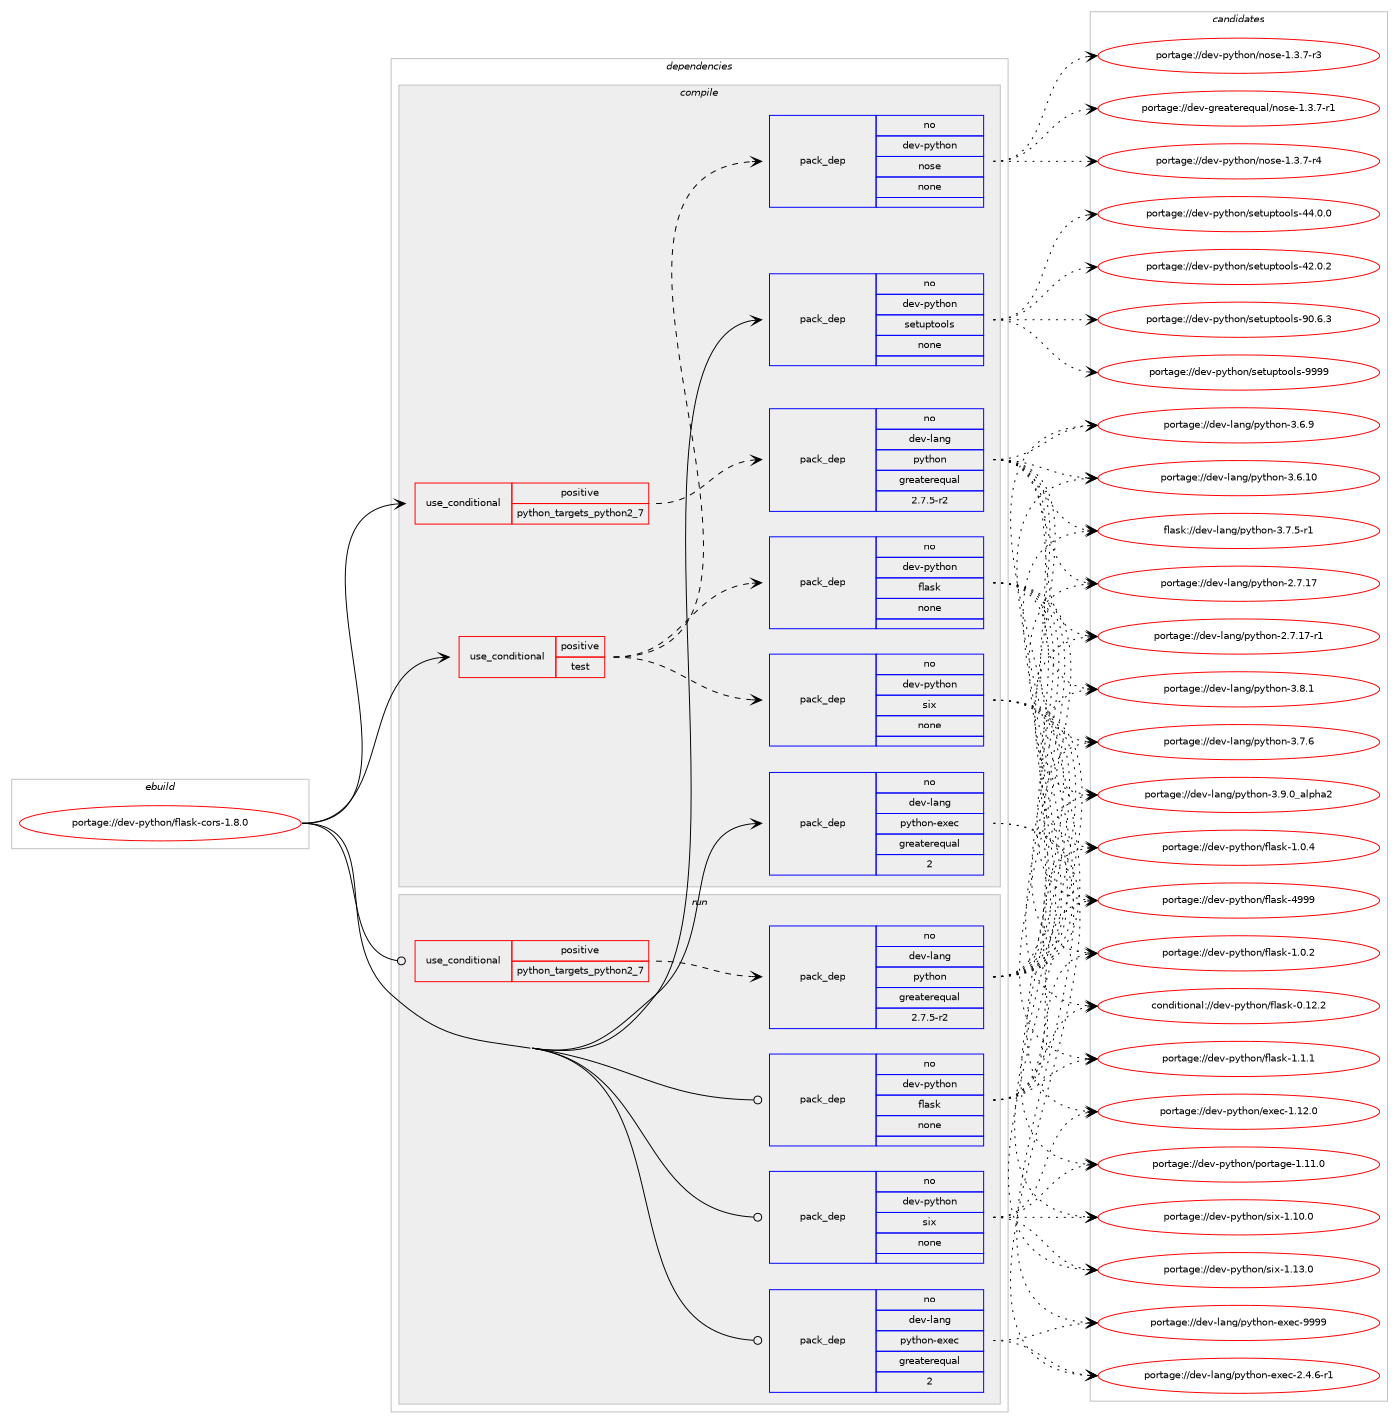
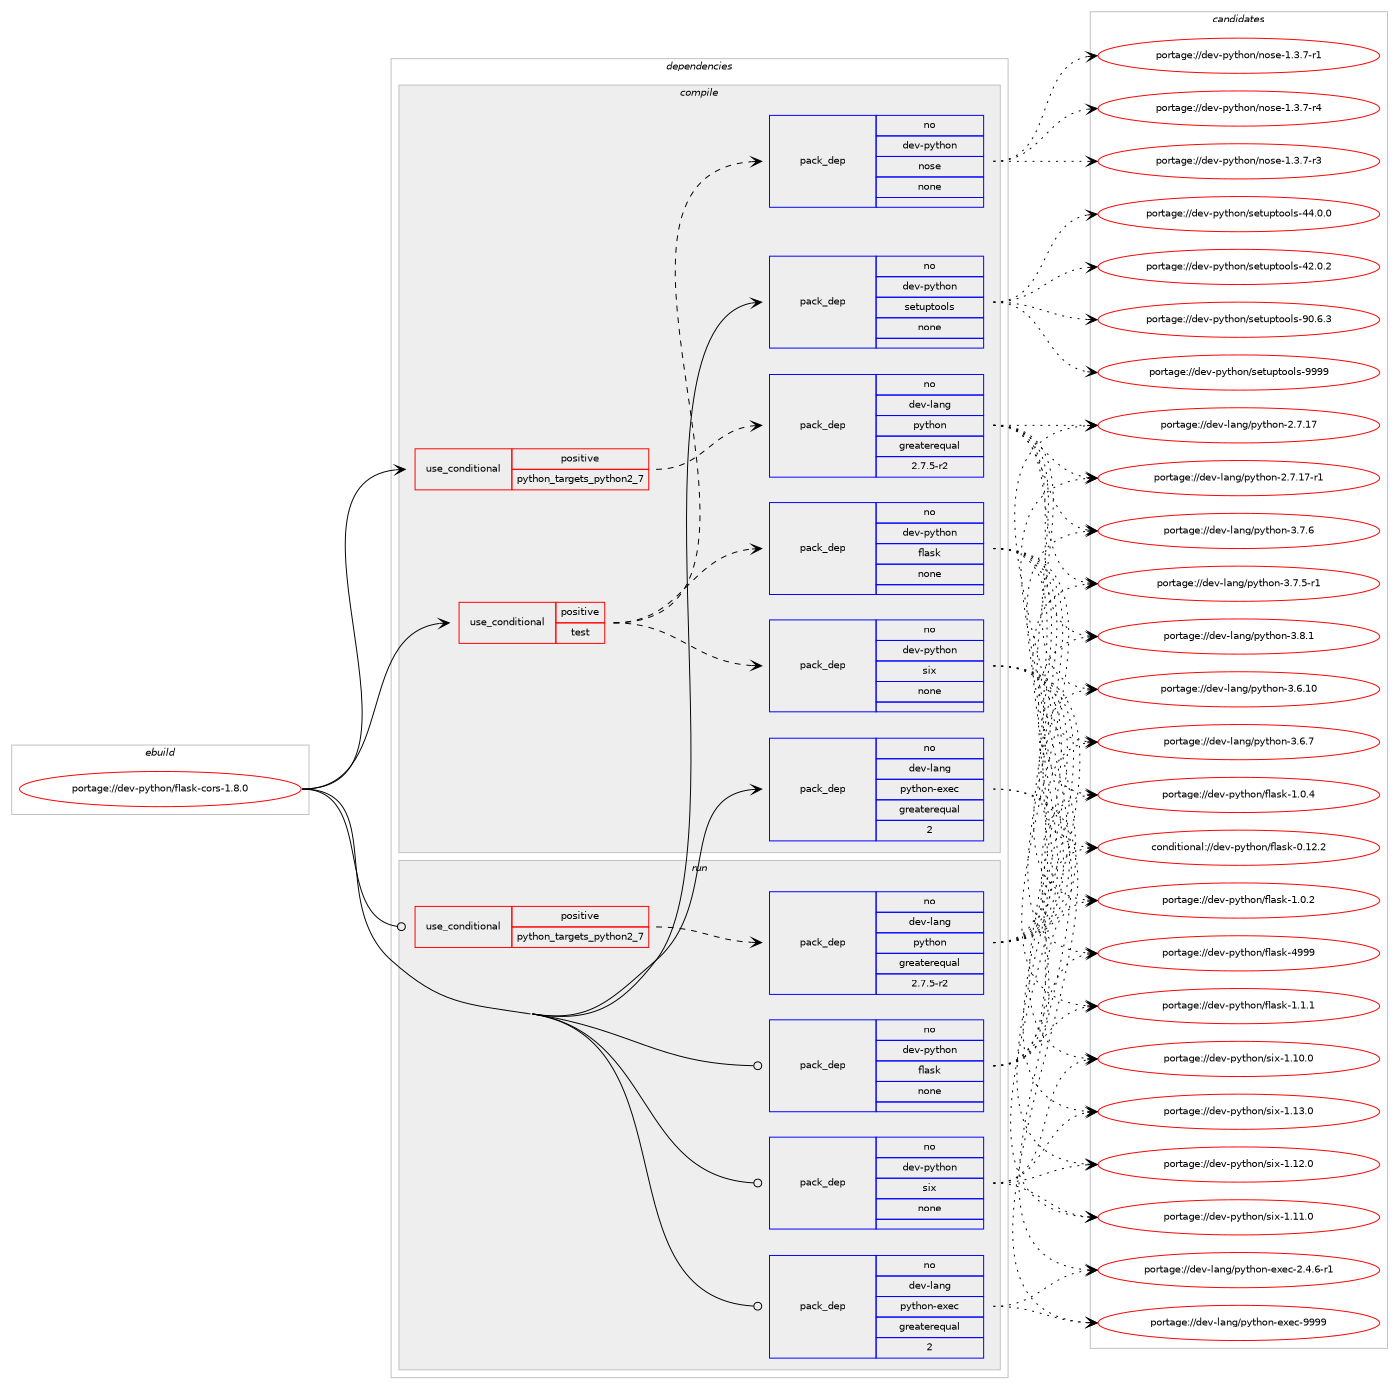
  digraph {
    compound=true
    concentrate=true
    fontname=Helvetica
    fontsize=10
    newrank=true
    rankdir=LR
    ranksep=1.5
    node [color=red fontname=Helvetica fontsize=10]
    edge [arrowhead=vee headport=w style=dotted tailport=e weight=100]
    n1 [label="portage://dev-python/flask-cors-1.8.0" width=4]
    n2 [color=blue label=<<TABLE BORDER="0" CELLBORDER="1" CELLSPACING="0" CELLPADDING="4" WIDTH="220"><TR><TD ROWSPAN="6" CELLPADDING="30">pack_dep</TD></TR><TR><TD WIDTH="110">no</TD></TR><TR><TD>dev-lang</TD></TR><TR><TD>python</TD></TR><TR><TD>greaterequal</TD></TR><TR><TD>2.7.5-r2</TD></TR></TABLE>> shape=none]
    n3 [label=<<TABLE BORDER="0" CELLBORDER="1" CELLSPACING="0" CELLPADDING="4"><TR><TD ROWSPAN="3" CELLPADDING="10">use_conditional</TD></TR><TR><TD>positive</TD></TR><TR><TD>python_targets_python2_7</TD></TR></TABLE>> shape=none]
    n4 [color=blue label=<<TABLE BORDER="0" CELLBORDER="1" CELLSPACING="0" CELLPADDING="4" WIDTH="220"><TR><TD ROWSPAN="6" CELLPADDING="30">pack_dep</TD></TR><TR><TD WIDTH="110">no</TD></TR><TR><TD>dev-python</TD></TR><TR><TD>flask</TD></TR><TR><TD>none</TD></TR><TR><TD></TD></TR></TABLE>> shape=none]
    n5 [color=blue label=<<TABLE BORDER="0" CELLBORDER="1" CELLSPACING="0" CELLPADDING="4" WIDTH="220"><TR><TD ROWSPAN="6" CELLPADDING="30">pack_dep</TD></TR><TR><TD WIDTH="110">no</TD></TR><TR><TD>dev-python</TD></TR><TR><TD>six</TD></TR><TR><TD>none</TD></TR><TR><TD></TD></TR></TABLE>> shape=none]
    n6 [color=blue label=<<TABLE BORDER="0" CELLBORDER="1" CELLSPACING="0" CELLPADDING="4" WIDTH="220"><TR><TD ROWSPAN="6" CELLPADDING="30">pack_dep</TD></TR><TR><TD WIDTH="110">no</TD></TR><TR><TD>dev-python</TD></TR><TR><TD>nose</TD></TR><TR><TD>none</TD></TR><TR><TD></TD></TR></TABLE>> shape=none]
    n7 [label=<<TABLE BORDER="0" CELLBORDER="1" CELLSPACING="0" CELLPADDING="4"><TR><TD ROWSPAN="3" CELLPADDING="10">use_conditional</TD></TR><TR><TD>positive</TD></TR><TR><TD>test</TD></TR></TABLE>> shape=none]
    n8 [color=blue label=<<TABLE BORDER="0" CELLBORDER="1" CELLSPACING="0" CELLPADDING="4" WIDTH="220"><TR><TD ROWSPAN="6" CELLPADDING="30">pack_dep</TD></TR><TR><TD WIDTH="110">no</TD></TR><TR><TD>dev-lang</TD></TR><TR><TD>python-exec</TD></TR><TR><TD>greaterequal</TD></TR><TR><TD>2</TD></TR></TABLE>> shape=none]
    n9 [color=blue label=<<TABLE BORDER="0" CELLBORDER="1" CELLSPACING="0" CELLPADDING="4" WIDTH="220"><TR><TD ROWSPAN="6" CELLPADDING="30">pack_dep</TD></TR><TR><TD WIDTH="110">no</TD></TR><TR><TD>dev-python</TD></TR><TR><TD>setuptools</TD></TR><TR><TD>none</TD></TR><TR><TD></TD></TR></TABLE>> shape=none]
    n10 [color=blue label=<<TABLE BORDER="0" CELLBORDER="1" CELLSPACING="0" CELLPADDING="4" WIDTH="220"><TR><TD ROWSPAN="6" CELLPADDING="30">pack_dep</TD></TR><TR><TD WIDTH="110">no</TD></TR><TR><TD>dev-lang</TD></TR><TR><TD>python</TD></TR><TR><TD>greaterequal</TD></TR><TR><TD>2.7.5-r2</TD></TR></TABLE>> shape=none]
    n11 [label=<<TABLE BORDER="0" CELLBORDER="1" CELLSPACING="0" CELLPADDING="4"><TR><TD ROWSPAN="3" CELLPADDING="10">use_conditional</TD></TR><TR><TD>positive</TD></TR><TR><TD>python_targets_python2_7</TD></TR></TABLE>> shape=none]
    n12 [color=blue label=<<TABLE BORDER="0" CELLBORDER="1" CELLSPACING="0" CELLPADDING="4" WIDTH="220"><TR><TD ROWSPAN="6" CELLPADDING="30">pack_dep</TD></TR><TR><TD WIDTH="110">no</TD></TR><TR><TD>dev-lang</TD></TR><TR><TD>python-exec</TD></TR><TR><TD>greaterequal</TD></TR><TR><TD>2</TD></TR></TABLE>> shape=none]
    n13 [color=blue label=<<TABLE BORDER="0" CELLBORDER="1" CELLSPACING="0" CELLPADDING="4" WIDTH="220"><TR><TD ROWSPAN="6" CELLPADDING="30">pack_dep</TD></TR><TR><TD WIDTH="110">no</TD></TR><TR><TD>dev-python</TD></TR><TR><TD>flask</TD></TR><TR><TD>none</TD></TR><TR><TD></TD></TR></TABLE>> shape=none]
    n14 [color=blue label=<<TABLE BORDER="0" CELLBORDER="1" CELLSPACING="0" CELLPADDING="4" WIDTH="220"><TR><TD ROWSPAN="6" CELLPADDING="30">pack_dep</TD></TR><TR><TD WIDTH="110">no</TD></TR><TR><TD>dev-python</TD></TR><TR><TD>six</TD></TR><TR><TD>none</TD></TR><TR><TD></TD></TR></TABLE>> shape=none]
-   n15 [label="portage://dev-lang/python-3.9.0_alpha2" width=4]
    n16 [label="portage://dev-lang/python-3.8.1" width=4]
    n17 [label="portage://dev-lang/python-3.7.6" width=4]
-   n18 [label="flask://dev-lang/python-3.7.5-r1" width=4]
-   n19 [label="portage://dev-lang/python-3.6.9" width=4]
+   n18 [label="portage://dev-lang/python-3.7.5-r1" width=4]
+   n19 [label="portage://dev-lang/python-3.6.7" width=4]
    n20 [label="portage://dev-lang/python-3.6.10" width=4]
    n21 [label="portage://dev-lang/python-2.7.17-r1" width=4]
    n22 [label="portage://dev-lang/python-2.7.17" width=4]
    n23 [label="portage://dev-python/flask-4999" width=4]
    n24 [label="portage://dev-python/flask-1.1.1" width=4]
    n25 [label="portage://dev-python/flask-1.0.4" width=4]
    n26 [label="portage://dev-python/flask-1.0.2" width=4]
    n27 [label="conditional://dev-python/flask-0.12.2" width=4]
    n28 [label="portage://dev-python/six-1.13.0" width=4]
-   n29 [label="portage://dev-python/exec-1.12.0" width=4]
-   n30 [label="portage://dev-python/portage-1.11.0" width=4]
+   n29 [label="portage://dev-python/six-1.12.0" width=4]
+   n30 [label="portage://dev-python/six-1.11.0" width=4]
    n31 [label="portage://dev-python/six-1.10.0" width=4]
    n32 [label="portage://dev-python/nose-1.3.7-r4" width=4]
    n33 [label="portage://dev-python/nose-1.3.7-r3" width=4]
-   n34 [label="portage://dev-greaterequal/nose-1.3.7-r1" width=4]
+   n34 [label="portage://dev-python/nose-1.3.7-r1" width=4]
    n35 [label="portage://dev-lang/python-exec-9999" width=4]
    n36 [label="portage://dev-lang/python-exec-2.4.6-r1" width=4]
    n37 [label="portage://dev-python/setuptools-9999" width=4]
    n38 [label="portage://dev-python/setuptools-44.0.0" width=4]
    n39 [label="portage://dev-python/setuptools-42.0.2" width=4]
    n40 [label="portage://dev-python/setuptools-90.6.3" width=4]
    subgraph cluster_1 {
      color=gray
      label=<<i>ebuild</i>>
      n1
    }
    subgraph cluster_2 {
      color=gray
      label=<<i>dependencies</i>>
      subgraph cluster_3 {
        color=gray
        fillcolor="#eeeeee"
        label=<<i>compile</i>>
        style=filled
        subgraph sub_4 {
          color=gray
          fillcolor="#eeeeee"
          label=<<i>compile</i>>
          style=filled
          n3
          subgraph sub_5 {
            color=gray
            fillcolor="#eeeeee"
            label=<<i>compile</i>>
            style=filled
            n2
          }
        }
        subgraph sub_6 {
          color=gray
          fillcolor="#eeeeee"
          label=<<i>compile</i>>
          style=filled
          n7
          subgraph sub_7 {
            color=gray
            fillcolor="#eeeeee"
            label=<<i>compile</i>>
            style=filled
            n4
          }
          subgraph sub_8 {
            color=gray
            fillcolor="#eeeeee"
            label=<<i>compile</i>>
            style=filled
            n5
          }
          subgraph sub_9 {
            color=gray
            fillcolor="#eeeeee"
            label=<<i>compile</i>>
            style=filled
            n6
          }
        }
        subgraph sub_10 {
          color=gray
          fillcolor="#eeeeee"
          label=<<i>compile</i>>
          style=filled
          n8
        }
        subgraph sub_11 {
          color=gray
          fillcolor="#eeeeee"
          label=<<i>compile</i>>
          style=filled
          n9
        }
      }
      subgraph cluster_12 {
        color=gray
        fillcolor="#eeeeee"
        label=<<i>compile and run</i>>
        style=filled
      }
      subgraph cluster_13 {
        color=gray
        fillcolor="#eeeeee"
        label=<<i>run</i>>
        style=filled
        subgraph sub_14 {
          color=gray
          fillcolor="#eeeeee"
          label=<<i>run</i>>
          style=filled
          n11
          subgraph sub_15 {
            color=gray
            fillcolor="#eeeeee"
            label=<<i>run</i>>
            style=filled
            n10
          }
        }
        subgraph sub_16 {
          color=gray
          fillcolor="#eeeeee"
          label=<<i>run</i>>
          style=filled
          n12
        }
        subgraph sub_17 {
          color=gray
          fillcolor="#eeeeee"
          label=<<i>run</i>>
          style=filled
          n13
        }
        subgraph sub_18 {
          color=gray
          fillcolor="#eeeeee"
          label=<<i>run</i>>
          style=filled
          n14
        }
      }
    }
    subgraph cluster_19 {
      color=gray
      label=<<i>candidates</i>>
      rank=same
      subgraph sub_20 {
        color=black
        label=<<i>candidates</i>>
        nodesep=1
        rank=same
-       n15
        n16
        n17
        n18
        n19
        n20
        n21
        n22
      }
      subgraph sub_21 {
        color=black
        label=<<i>candidates</i>>
        nodesep=1
        rank=same
        n23
        n24
        n25
        n26
        n27
      }
      subgraph sub_22 {
        color=black
        label=<<i>candidates</i>>
        nodesep=1
        rank=same
        n28
        n29
        n30
        n31
      }
      subgraph sub_23 {
        color=black
        label=<<i>candidates</i>>
        nodesep=1
        rank=same
        n32
        n33
        n34
      }
      subgraph sub_24 {
        color=black
        label=<<i>candidates</i>>
        nodesep=1
        rank=same
        n35
        n36
      }
      subgraph sub_25 {
        color=black
        label=<<i>candidates</i>>
        nodesep=1
        rank=same
        n37
        n38
        n39
        n40
      }
      subgraph sub_26 {
        color=black
        label=<<i>candidates</i>>
        nodesep=1
        rank=same
-       n15
        n16
        n17
        n18
        n19
        n20
        n21
        n22
      }
      subgraph sub_27 {
        color=black
        label=<<i>candidates</i>>
        nodesep=1
        rank=same
        n35
        n36
      }
      subgraph sub_28 {
        color=black
        label=<<i>candidates</i>>
        nodesep=1
        rank=same
        n23
        n24
        n25
        n26
        n27
      }
      subgraph sub_29 {
        color=black
        label=<<i>candidates</i>>
        nodesep=1
        rank=same
        n28
        n29
        n30
        n31
      }
    }
    n1 -> n3 [style=solid weight=20]
    n1 -> n7 [style=solid weight=20]
    n1 -> n8 [style=solid weight=20]
    n1 -> n9 [style=solid weight=20]
    n1 -> n11 [arrowhead=odot style=solid weight=20]
    n1 -> n12 [arrowhead=odot style=solid weight=20]
    n1 -> n13 [arrowhead=odot style=solid weight=20]
    n1 -> n14 [arrowhead=odot style=solid weight=20]
-   n2 -> n15
    n2 -> n16
    n2 -> n17
    n2 -> n18
    n2 -> n19
    n2 -> n20
    n2 -> n21
    n2 -> n22
    n3 -> n2 [style=dashed weight=20]
    n4 -> n23
    n4 -> n24
    n4 -> n25
    n4 -> n26
    n4 -> n27
    n5 -> n28
    n5 -> n29
    n5 -> n30
    n5 -> n31
    n6 -> n32
    n6 -> n33
    n6 -> n34
    n7 -> n4 [style=dashed weight=20]
    n7 -> n5 [style=dashed weight=20]
    n7 -> n6 [style=dashed weight=20]
    n8 -> n35
    n8 -> n36
    n9 -> n37
    n9 -> n38
    n9 -> n39
    n9 -> n40
-   n10 -> n15
    n10 -> n16
    n10 -> n17
    n10 -> n18
    n10 -> n19
    n10 -> n20
    n10 -> n21
    n10 -> n22
    n11 -> n10 [style=dashed weight=20]
    n12 -> n35
    n12 -> n36
    n13 -> n23
    n13 -> n24
    n13 -> n25
    n13 -> n26
    n13 -> n27
    n14 -> n28
    n14 -> n29
    n14 -> n30
    n14 -> n31
  }
